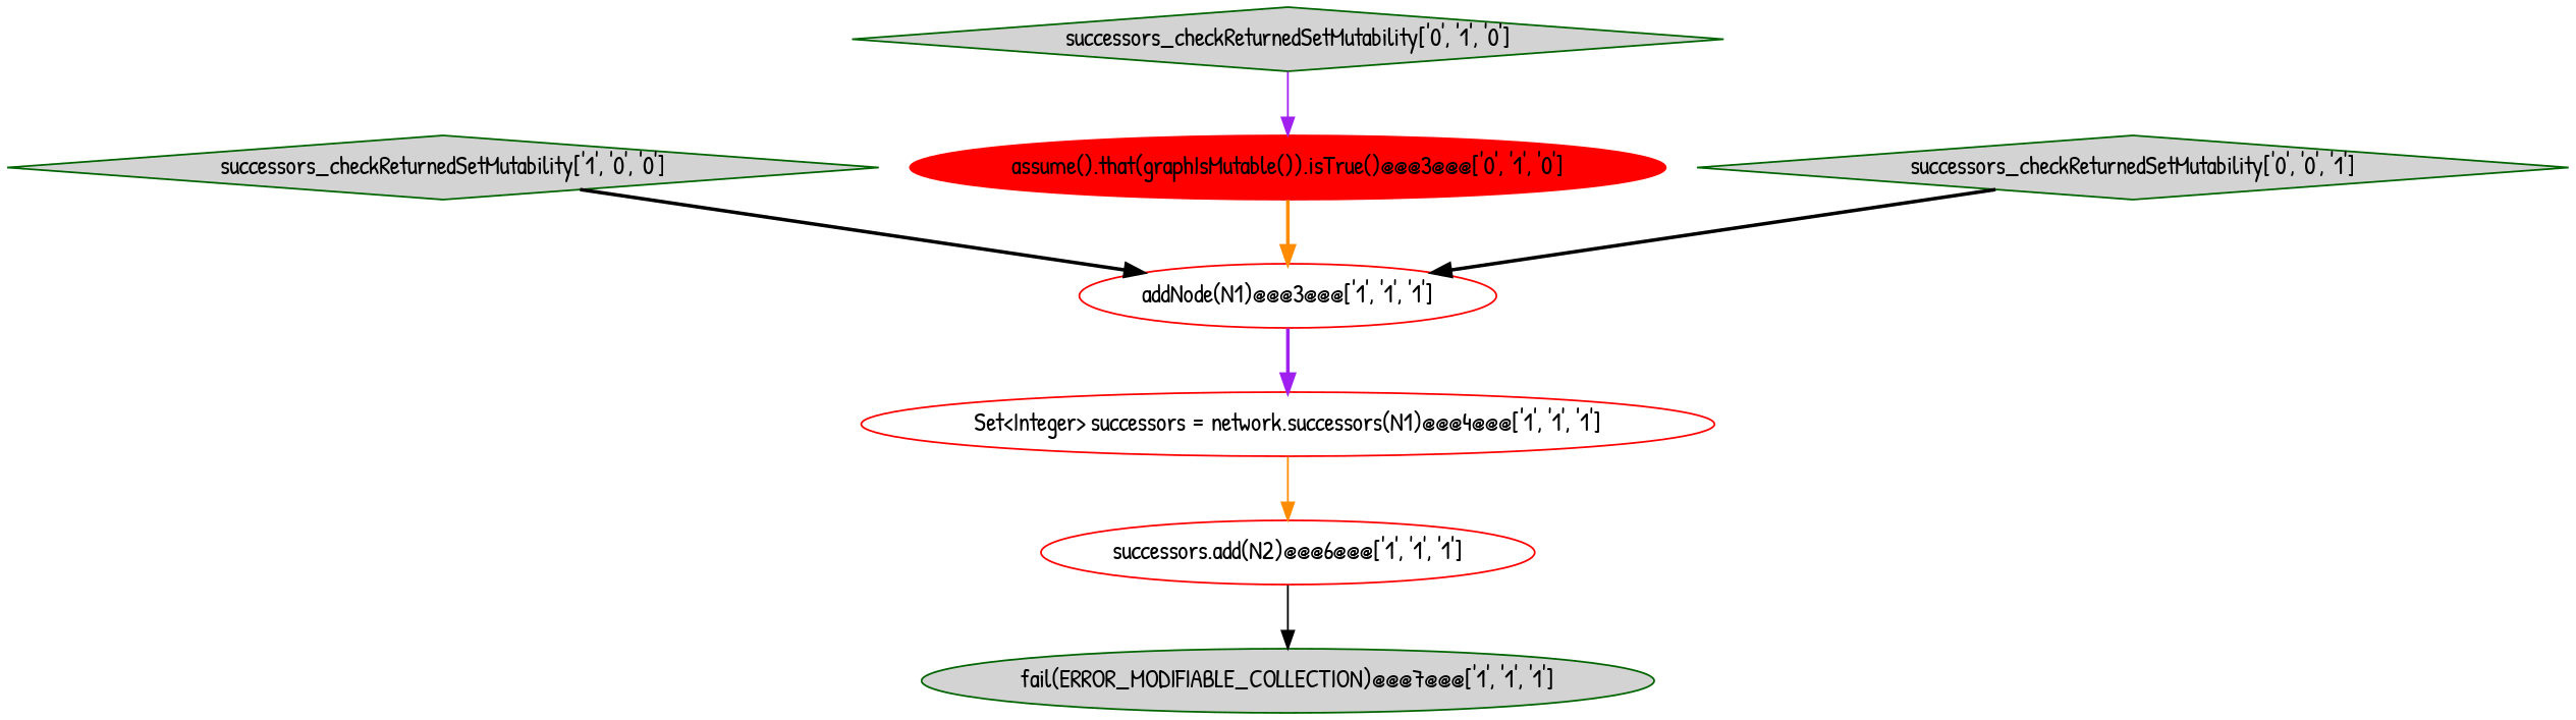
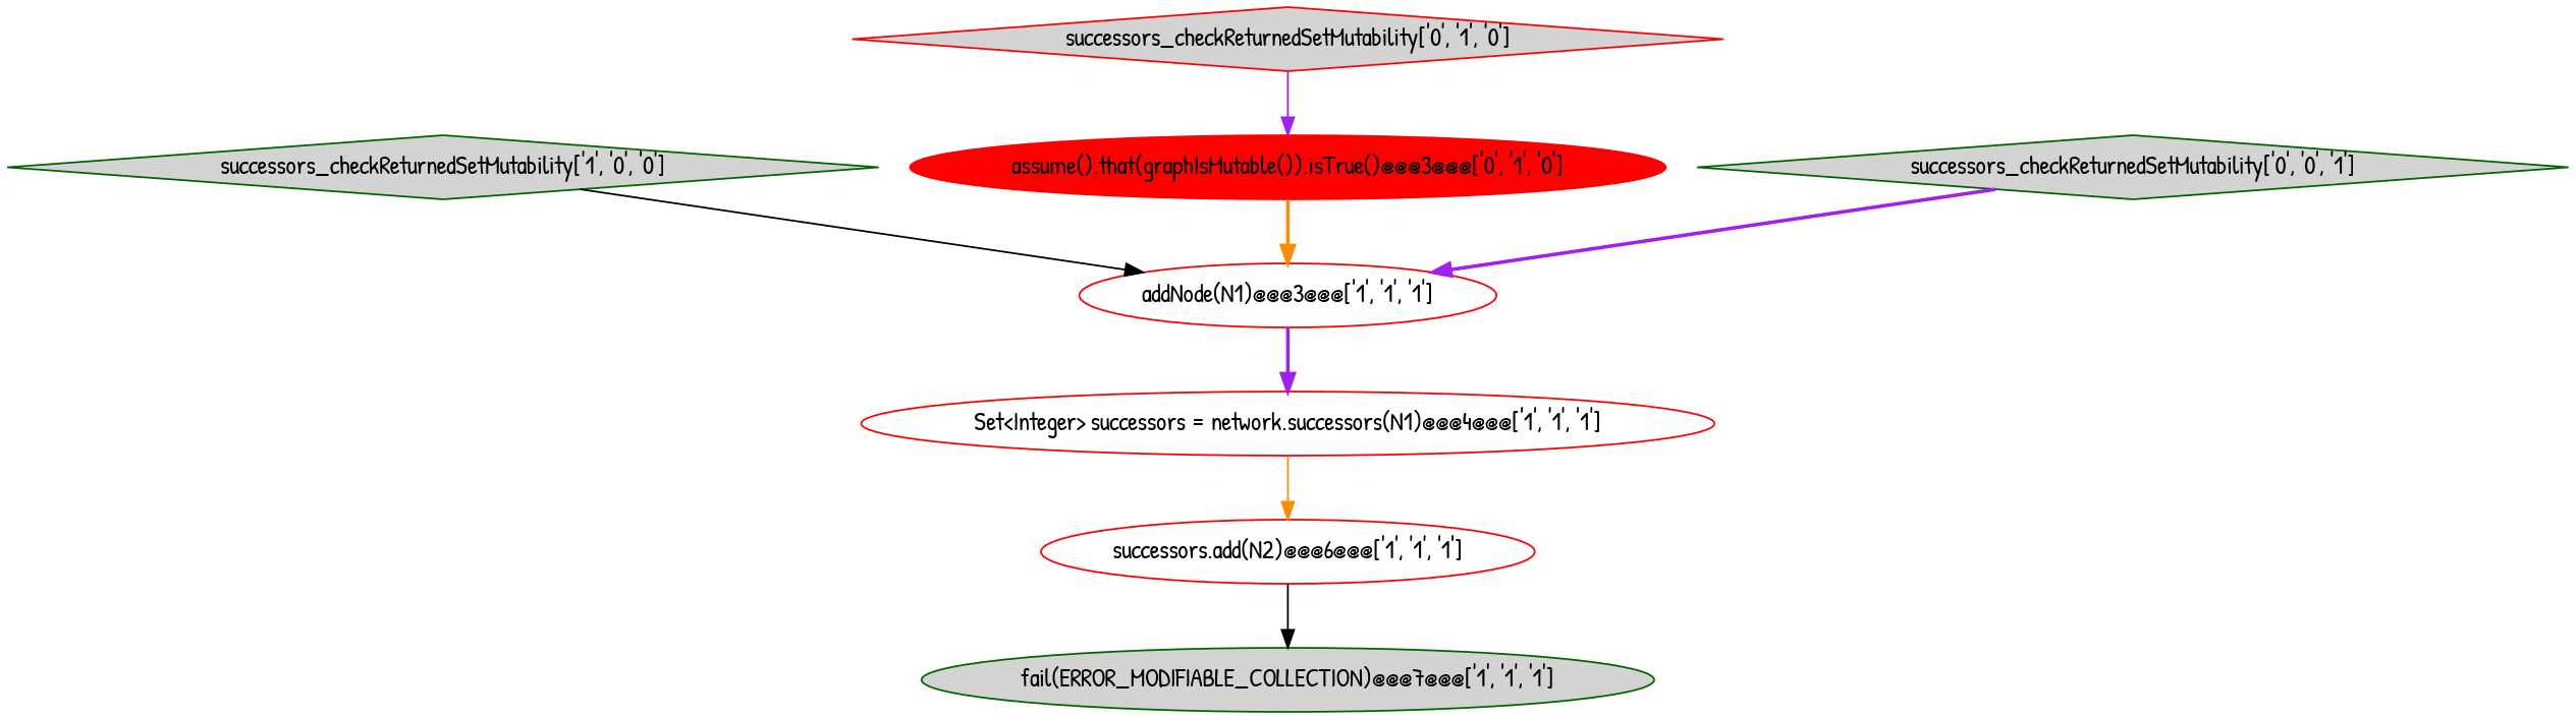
  digraph {
    fontname="Patrick Hand"
    node [color=darkgreen fillcolor=lightgray fontname="Patrick Hand" shape=ellipse style=filled]
    edge [color=black fontname="Patrick Hand" style=bold]
    n1 [label="fail(ERROR_MODIFIABLE_COLLECTION)@@@7@@@['1', '1', '1']"]
    n2 [color=red fillcolor=white label="addNode(N1)@@@3@@@['1', '1', '1']"]
    n3 [color=red fillcolor=white label="Set<Integer> successors = network.successors(N1)@@@4@@@['1', '1', '1']"]
    n4 [color=red fillcolor=white label="successors.add(N2)@@@6@@@['1', '1', '1']"]
    n5 [label="successors_checkReturnedSetMutability['1', '0', '0']" shape=diamond]
    n6 [color=red fillcolor=red label="assume().that(graphIsMutable()).isTrue()@@@3@@@['0', '1', '0']"]
    n7 [label="successors_checkReturnedSetMutability['0', '0', '1']" shape=diamond]
-   n8 [label="successors_checkReturnedSetMutability['0', '1', '0']" shape=diamond]
+   n8 [color=red label="successors_checkReturnedSetMutability['0', '1', '0']" shape=diamond]
    n2 -> n3 [color=purple]
    n3 -> n4 [color=darkorange style=solid]
    n4 -> n1 [style=solid]
-   n5 -> n2
+   n5 -> n2 [style=solid]
    n6 -> n2 [color=darkorange]
-   n7 -> n2
+   n7 -> n2 [color=purple]
    n8 -> n6 [color=purple style=solid]
  }
